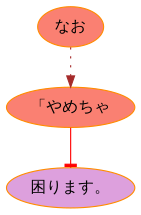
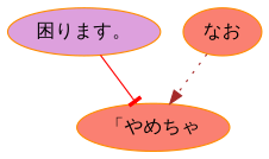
  digraph {
    fontname="Comic Neue"
    node [color=darkorange fillcolor=salmon fontname="Comic Neue" style=filled]
    edge [fontname="Comic Neue"]
    n1 [label="「やめちゃ"]
    n2 [fillcolor=plum label="困ります。"]
    n3 [label="なお"]
-   n1 -> n2 [arrowhead=tee color=red style=solid]
+   n2 -> n1 [arrowhead=tee color=red style=solid]
    n3 -> n1 [arrowhead=normal color=brown style=dotted]
  }
